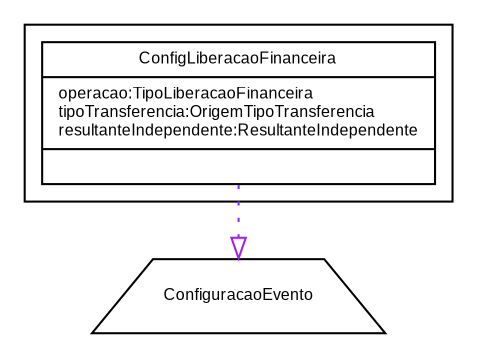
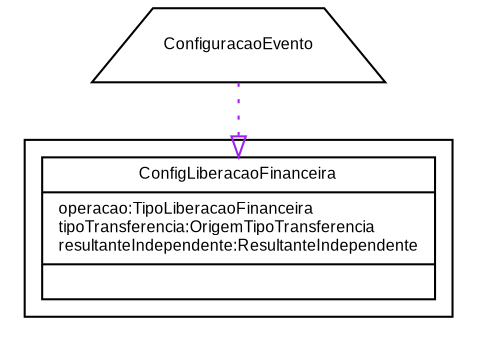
  digraph {
    fontname="Liberation Sans"
    fontsize=8
    node [fontname="Liberation Sans" fontsize=8]
    n1 [label="{ConfigLiberacaoFinanceira|operacao:TipoLiberacaoFinanceira\ltipoTransferencia:OrigemTipoTransferencia\lresultanteIndependente:ResultanteIndependente\l|\l}" shape=record]
    ConfiguracaoEvento [shape=trapezium]
    subgraph cluster_1 {
      n1
    }
-   n1 -> ConfiguracaoEvento [arrowhead=onormal fontname="Liberation Sans" fontsize=8 color=purple style=dotted]
+   ConfiguracaoEvento -> n1 [arrowhead=onormal fontname="Liberation Sans" fontsize=8 color=purple style=dotted]
  }
